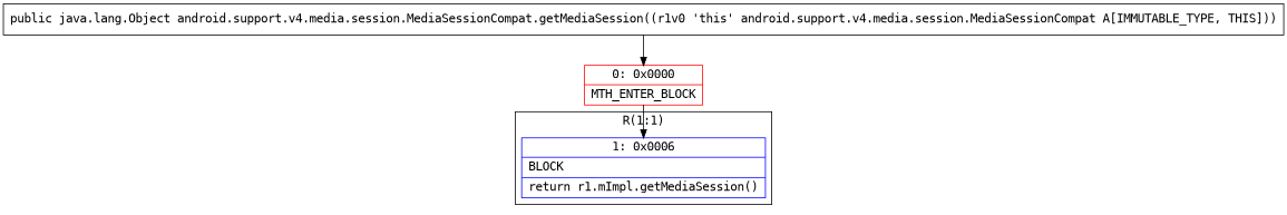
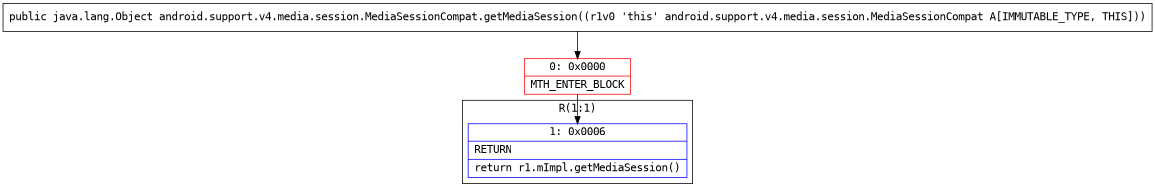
  digraph {
    fontname="DejaVu Sans Mono"
    node [shape=record fontname="DejaVu Sans Mono"]
    edge [fontname="DejaVu Sans Mono"]
-   n1 [color=blue label="{1\:\ 0x0006|BLOCK\l|return r1.mImpl.getMediaSession()\l}"]
+   n1 [color=blue label="{1\:\ 0x0006|RETURN\l|return r1.mImpl.getMediaSession()\l}"]
    n2 [color=red label="{0\:\ 0x0000|MTH_ENTER_BLOCK\l}"]
    n3 [label="{public java.lang.Object android.support.v4.media.session.MediaSessionCompat.getMediaSession((r1v0 'this' android.support.v4.media.session.MediaSessionCompat A[IMMUTABLE_TYPE, THIS])) }"]
    subgraph cluster_1 {
      label="R(1:1)"
      n1
    }
    n2 -> n1
    n3 -> n2
  }
